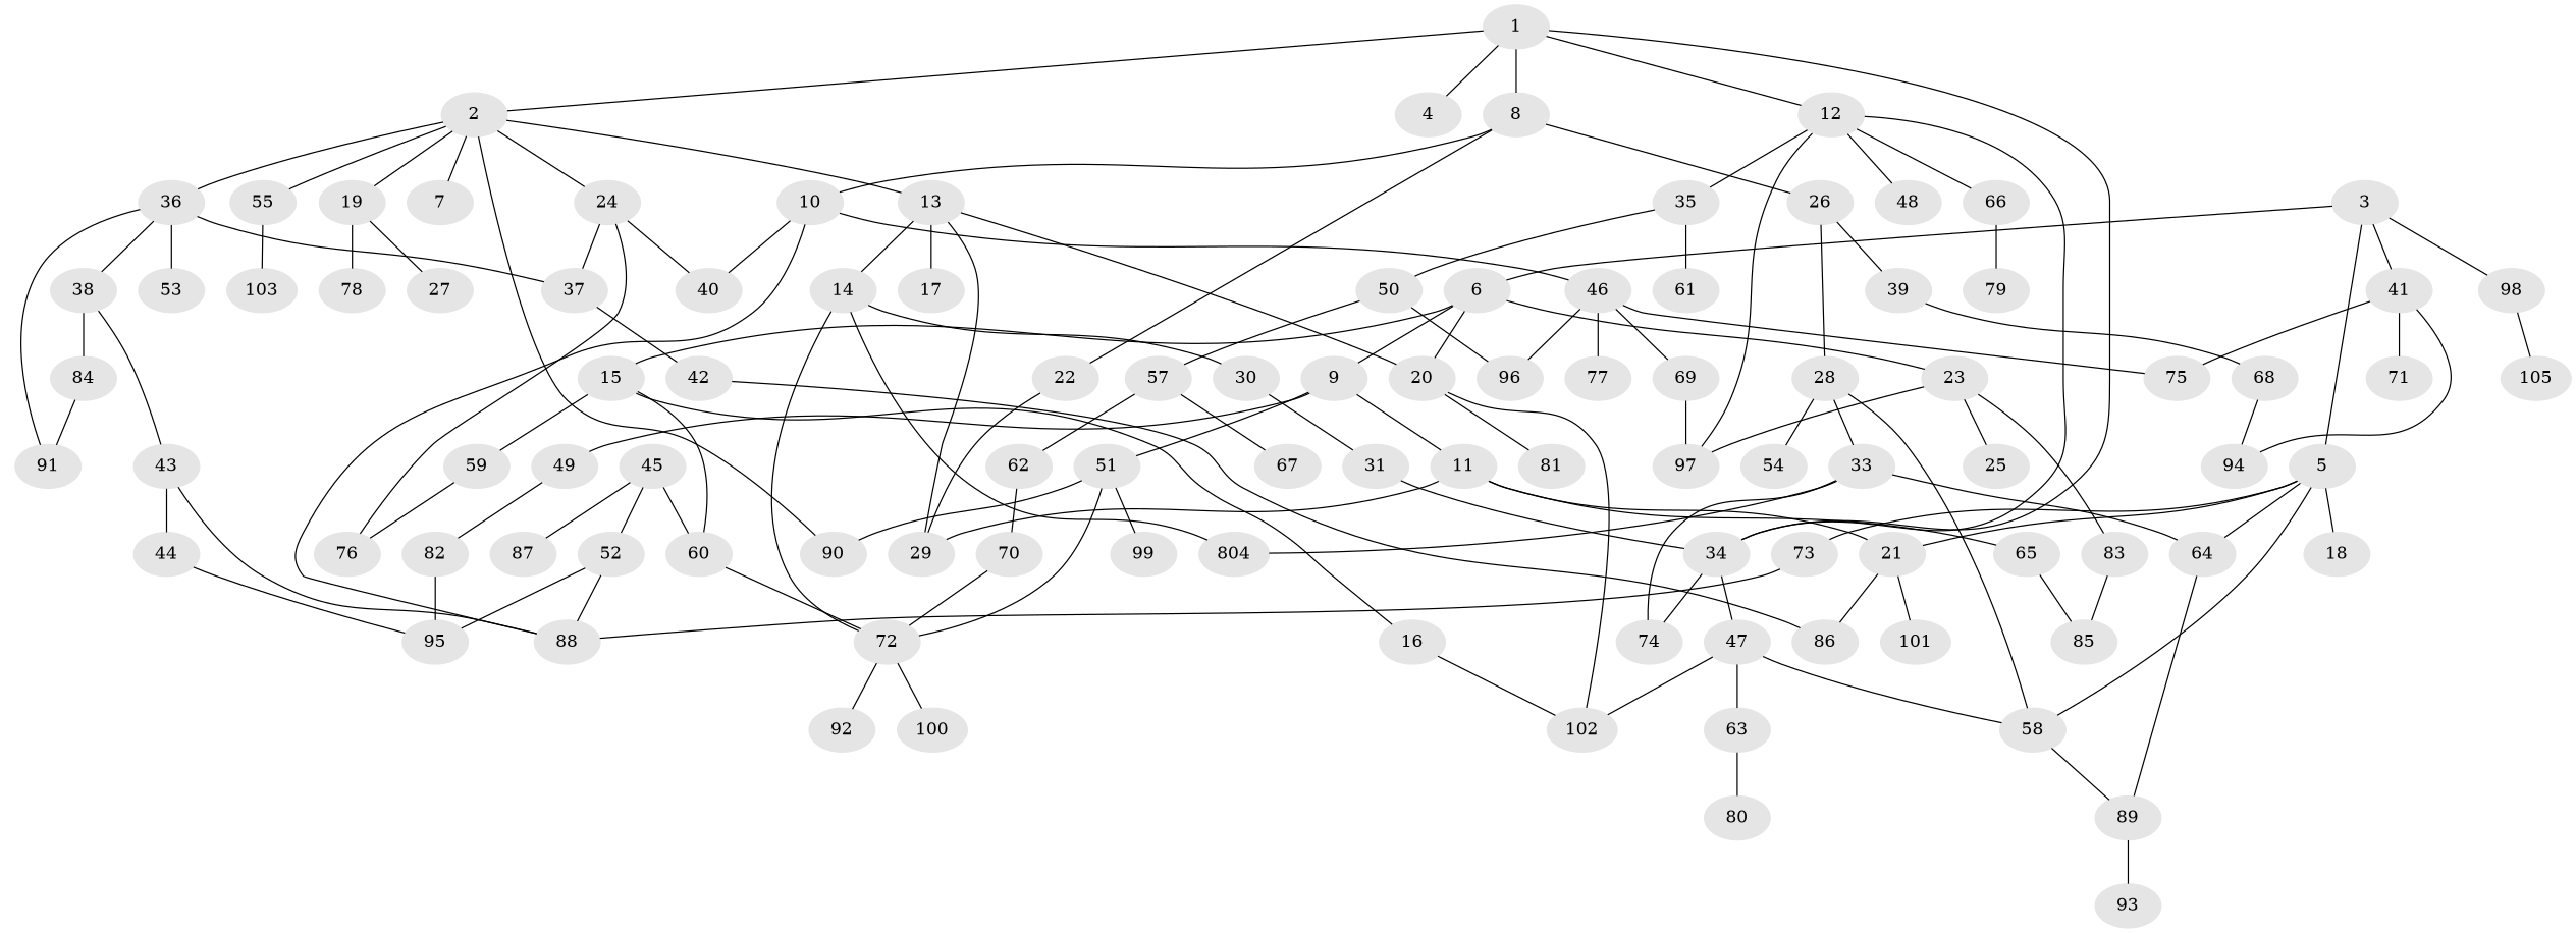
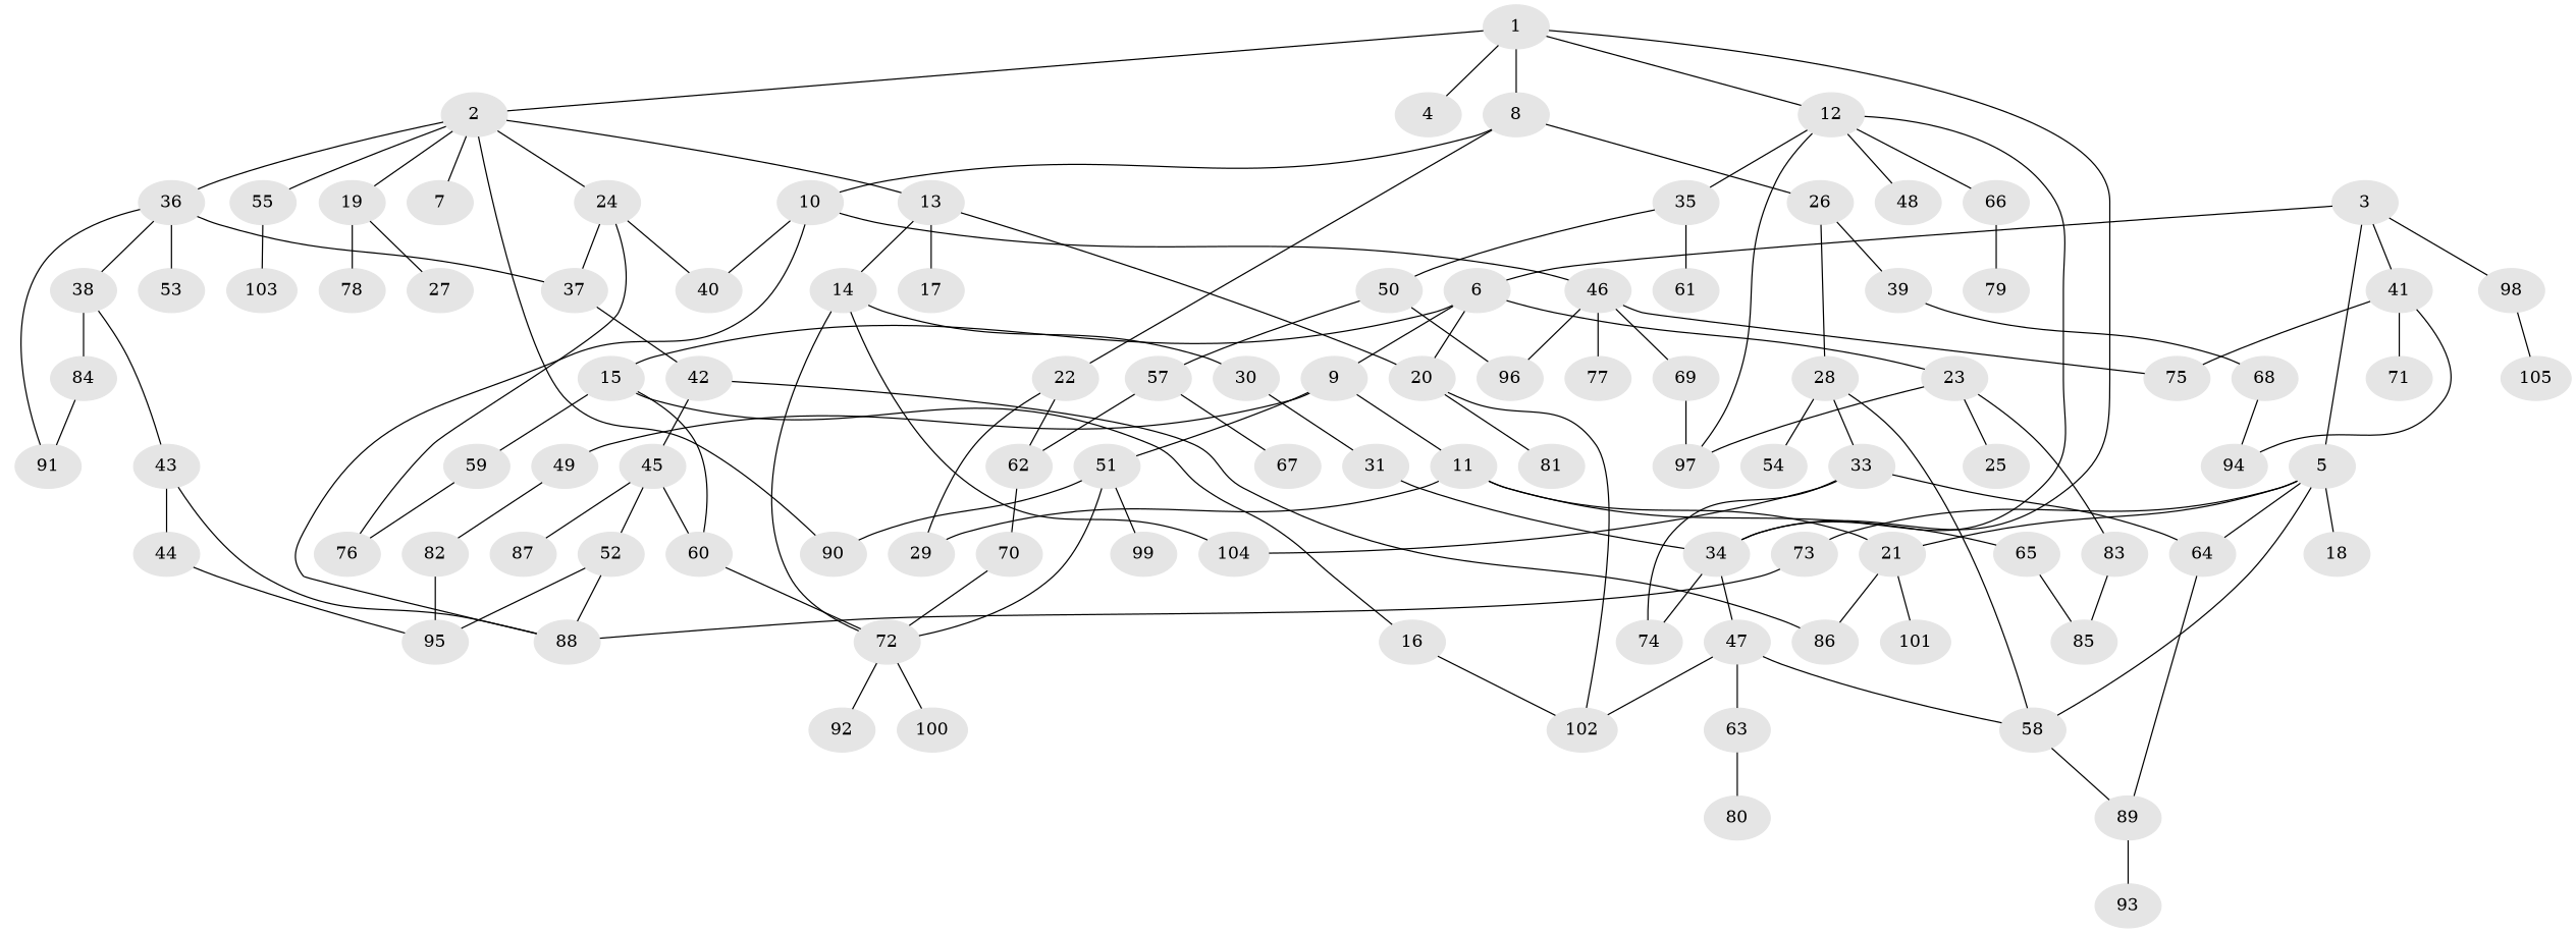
  graph {
    node [color=gray90 style=filled]
    1
    2
    4
    8
    12
    34
    7
    13
    19
    24
    36
    55
    90
    3
    5
    6
    41
    98
    10
    22
    26
    35
    48
    66
    97
    47
    74
    20
    29
    14
    17
    27
    78
    40
    37
    76
    38
    53
    91
    103
    18
    21
    58
    64
    73
    9
    15
    23
    71
    75
    94
    105
    86
    101
    89
    88
    11
    49
    51
    16
    59
    60
    102
    81
    25
    83
    46
    62
    28
    39
    65
    82
    72
    99
    96
    69
    77
    85
    50
    61
    79
    30
-   104 [label=804]
+   104
    31
    92
    100
    70
    42
    43
    84
    33
    54
    68
    63
    57
    45
    44
    52
    87
    95
    80
    67
    93
    1 -- 2
    1 -- 4
    1 -- 8
    1 -- 12
    1 -- 34
    2 -- 7
    2 -- 13
    2 -- 19
    2 -- 24
    2 -- 36
    2 -- 55
    2 -- 90
    8 -- 10
    8 -- 22
    8 -- 26
    12 -- 34
    12 -- 35
    12 -- 48
    12 -- 66
    12 -- 97
    34 -- 47
    34 -- 74
    13 -- 20
-   13 -- 29
    13 -- 14
    13 -- 17
    19 -- 27
    19 -- 78
    24 -- 40
    24 -- 37
    24 -- 76
    36 -- 37
    36 -- 38
    36 -- 53
    36 -- 91
    55 -- 103
    3 -- 5
    3 -- 6
    3 -- 41
    3 -- 98
    5 -- 18
    5 -- 21
    5 -- 58
    5 -- 64
    5 -- 73
    6 -- 20
    6 -- 9
    6 -- 15
    6 -- 23
    41 -- 71
    41 -- 75
    41 -- 94
    98 -- 105
    10 -- 40
    10 -- 88
    10 -- 46
    22 -- 29
+   22 -- 62
    26 -- 28
    26 -- 39
    35 -- 50
    35 -- 61
    66 -- 79
    47 -- 58
    47 -- 102
    47 -- 63
    20 -- 102
    20 -- 81
    14 -- 72
    14 -- 30
    14 -- 104
    37 -- 42
    38 -- 43
    38 -- 84
    21 -- 86
    21 -- 101
    58 -- 89
    64 -- 89
    73 -- 88
    9 -- 11
    9 -- 49
    9 -- 51
    15 -- 16
    15 -- 59
    15 -- 60
    23 -- 97
    23 -- 25
    23 -- 83
    89 -- 93
    11 -- 29
    11 -- 21
    11 -- 65
    49 -- 82
    51 -- 90
    51 -- 72
    51 -- 99
    16 -- 102
    59 -- 76
    60 -- 72
    83 -- 85
    46 -- 75
    46 -- 96
    46 -- 69
    46 -- 77
    62 -- 70
    28 -- 58
    28 -- 33
    28 -- 54
    39 -- 68
    65 -- 85
    82 -- 95
    72 -- 92
    72 -- 100
    69 -- 97
    50 -- 96
    50 -- 57
    30 -- 31
    31 -- 34
    70 -- 72
    42 -- 86
+   42 -- 45
    43 -- 88
    43 -- 44
    84 -- 91
    33 -- 74
    33 -- 64
    33 -- 104
    68 -- 94
    63 -- 80
    57 -- 62
    57 -- 67
    45 -- 60
    45 -- 52
    45 -- 87
    44 -- 95
    52 -- 88
    52 -- 95
  }
